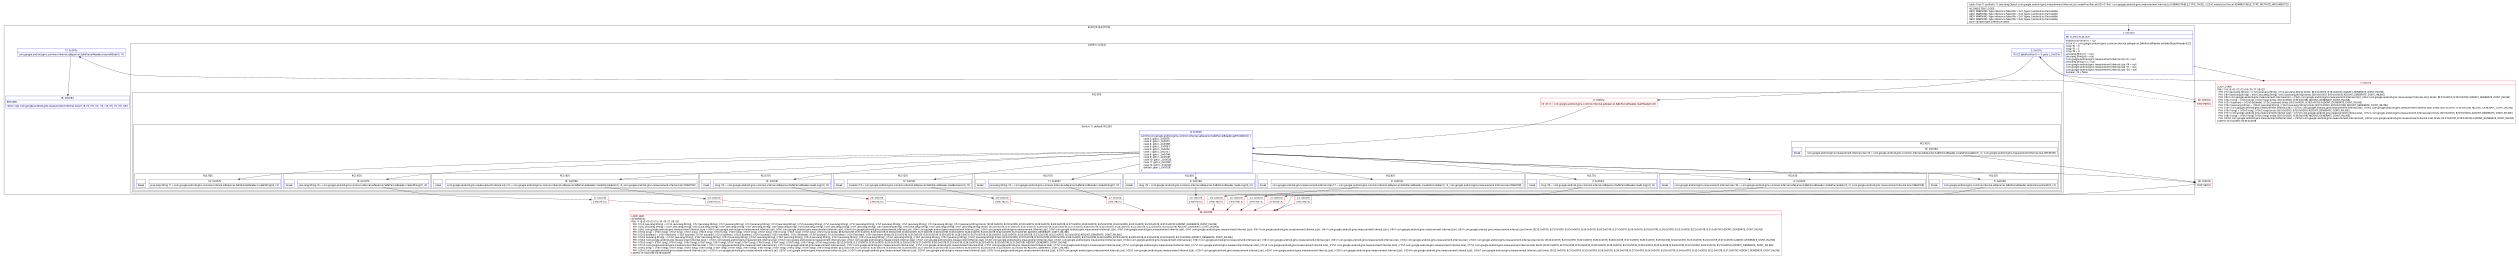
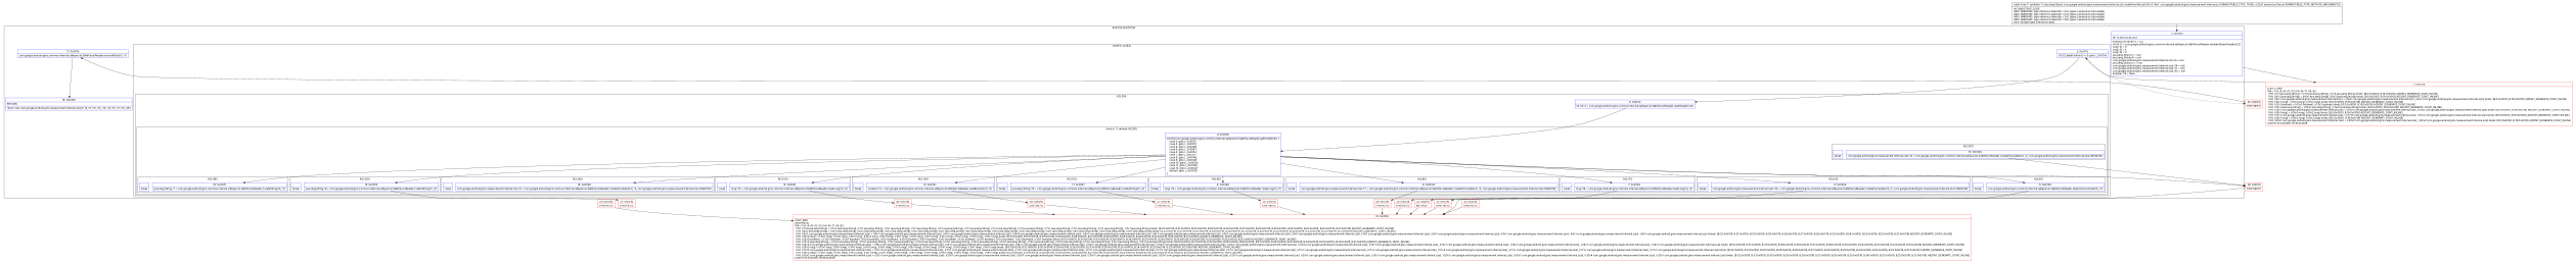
  digraph {
    fontname=Inter
    node [color=blue fontname=Inter shape=record]
    edge [fontname=Inter]
    n1 [label="{16\:\ 0x0075|java.lang.String r7 = com.google.android.gms.common.internal.safeparcel.SafeParcelReader.createString(r0, r2)\l}"]
    n2 [label="{|break\l}"]
    n3 [label="{15\:\ 0x0070|java.lang.String r8 = com.google.android.gms.common.internal.safeparcel.SafeParcelReader.createString(r0, r2)\l}"]
    n4 [label="{|break\l}"]
    n5 [label="{14\:\ 0x0066|com.google.android.gms.measurement.internal.zzjn r9 = com.google.android.gms.common.internal.safeparcel.SafeParcelReader.createParcelable(r0, r2, com.google.android.gms.measurement.internal.zzjn.CREATOR)\l}"]
    n6 [label="{|break\l}"]
    n7 [label="{13\:\ 0x0061|long r10 = com.google.android.gms.common.internal.safeparcel.SafeParcelReader.readLong(r0, r2)\l}"]
    n8 [label="{|break\l}"]
    n9 [label="{12\:\ 0x005c|boolean r12 = com.google.android.gms.common.internal.safeparcel.SafeParcelReader.readBoolean(r0, r2)\l}"]
    n10 [label="{|break\l}"]
    n11 [label="{11\:\ 0x0057|java.lang.String r13 = com.google.android.gms.common.internal.safeparcel.SafeParcelReader.createString(r0, r2)\l}"]
    n12 [label="{|break\l}"]
    n13 [label="{10\:\ 0x004d|com.google.android.gms.measurement.internal.zzai r14 = com.google.android.gms.common.internal.safeparcel.SafeParcelReader.createParcelable(r0, r2, com.google.android.gms.measurement.internal.zzai.CREATOR)\l}"]
    n14 [label="{|break\l}"]
    n15 [label="{9\:\ 0x0048|long r15 = com.google.android.gms.common.internal.safeparcel.SafeParcelReader.readLong(r0, r2)\l}"]
    n16 [label="{|break\l}"]
    n17 [label="{8\:\ 0x003d|com.google.android.gms.measurement.internal.zzai r17 = com.google.android.gms.common.internal.safeparcel.SafeParcelReader.createParcelable(r0, r2, com.google.android.gms.measurement.internal.zzai.CREATOR)\l}"]
    n18 [label="{|break\l}"]
    n19 [label="{7\:\ 0x0038|long r18 = com.google.android.gms.common.internal.safeparcel.SafeParcelReader.readLong(r0, r2)\l}"]
    n20 [label="{|break\l}"]
    n21 [label="{6\:\ 0x002d|com.google.android.gms.measurement.internal.zzai r20 = com.google.android.gms.common.internal.safeparcel.SafeParcelReader.createParcelable(r0, r2, com.google.android.gms.measurement.internal.zzai.CREATOR)\l}"]
    n22 [label="{|break\l}"]
    n23 [label="{5\:\ 0x0029|com.google.android.gms.common.internal.safeparcel.SafeParcelReader.skipUnknownField(r0, r2)\l}"]
    n24 [label="{|break\l}"]
    n25 [label="{4\:\ 0x0026|switch(com.google.android.gms.common.internal.safeparcel.SafeParcelReader.getFieldId(r2)) \{\l    case 2: goto L_0x0075;\l    case 3: goto L_0x0070;\l    case 4: goto L_0x0066;\l    case 5: goto L_0x0061;\l    case 6: goto L_0x005c;\l    case 7: goto L_0x0057;\l    case 8: goto L_0x004d;\l    case 9: goto L_0x0048;\l    case 10: goto L_0x003d;\l    case 11: goto L_0x0038;\l    case 12: goto L_0x002d;\l    default: goto L_0x0029;\l\}\l}"]
-   n26 [color=red label="{3\:\ 0x001e|int int r2 = com.google.android.gms.common.internal.safeparcel.SafeParcelReader.readHeader(r22)\l}"]
+   n26 [label="{3\:\ 0x001e|int int r2 = com.google.android.gms.common.internal.safeparcel.SafeParcelReader.readHeader(r22)\l}"]
    n27 [label="{2\:\ 0x001c|if (r22.dataPosition() \< r1) goto L_0x001e\l}"]
    n28 [label="{0\:\ 0x0000|MTH_ENTER_BLOCK\l|android.os.Parcel r0 = r22\lint int r1 = com.google.android.gms.common.internal.safeparcel.SafeParcelReader.validateObjectHeader(r22)\llong r10 = 0\llong r15 = 0\llong r18 = 0\ljava.lang.String r7 = null\ljava.lang.String r8 = null\lcom.google.android.gms.measurement.internal.zzjn r9 = null\ljava.lang.String r13 = null\lcom.google.android.gms.measurement.internal.zzai r14 = null\lcom.google.android.gms.measurement.internal.zzai r17 = null\lcom.google.android.gms.measurement.internal.zzai r20 = null\lboolean r12 = false\l}"]
    n29 [label="{17\:\ 0x007a|com.google.android.gms.common.internal.safeparcel.SafeParcelReader.ensureAtEnd(r0, r1)\l}"]
    n30 [label="{18\:\ 0x0083|RETURN\l|return new com.google.android.gms.measurement.internal.zzq(r7, r8, r9, r10, r12, r13, r14, r15, r17, r18, r20)\l}"]
    n31 [color=red label="{31\:\ 0x0018|SYNTHETIC\l}"]
    n32 [color=red label="{30\:\ 0x0018|SYNTHETIC\l}"]
    n33 [color=red label="{29\:\ 0x0018|SYNTHETIC\l}"]
    n34 [color=red label="{28\:\ 0x0018|SYNTHETIC\l}"]
    n35 [color=red label="{27\:\ 0x0018|SYNTHETIC\l}"]
    n36 [color=red label="{26\:\ 0x0018|SYNTHETIC\l}"]
    n37 [color=red label="{25\:\ 0x0018|SYNTHETIC\l}"]
    n38 [color=red label="{24\:\ 0x0018|SYNTHETIC\l}"]
    n39 [color=red label="{23\:\ 0x0018|SYNTHETIC\l}"]
-   n40 [color=red label="{22\:\ 0x0018|SYNTHETIC\l}"]
+   n40 [color=red label="{22\:\ 0x0018|METHOD\l}"]
    n41 [color=red label="{21\:\ 0x0018|SYNTHETIC\l}"]
    n42 [color=red label="{20\:\ 0x007a|SYNTHETIC\l}"]
    n43 [color=red label="{1\:\ 0x0018|LOOP_START\lPHI: r7 r8 r9 r10 r12 r13 r14 r15 r17 r18 r20 \l  PHI: (r7v1 java.lang.String) = (r7v0 java.lang.String), (r7v2 java.lang.String) binds: [B:0:0x0000, B:19:0x0018] A[DONT_GENERATE, DONT_INLINE]\l  PHI: (r8v1 java.lang.String) = (r8v0 java.lang.String), (r8v2 java.lang.String) binds: [B:0:0x0000, B:19:0x0018] A[DONT_GENERATE, DONT_INLINE]\l  PHI: (r9v1 com.google.android.gms.measurement.internal.zzjn) = (r9v0 com.google.android.gms.measurement.internal.zzjn), (r9v2 com.google.android.gms.measurement.internal.zzjn) binds: [B:0:0x0000, B:19:0x0018] A[DONT_GENERATE, DONT_INLINE]\l  PHI: (r10v1 long) = (r10v0 long), (r10v2 long) binds: [B:0:0x0000, B:19:0x0018] A[DONT_GENERATE, DONT_INLINE]\l  PHI: (r12v1 boolean) = (r12v0 boolean), (r12v2 boolean) binds: [B:0:0x0000, B:19:0x0018] A[DONT_GENERATE, DONT_INLINE]\l  PHI: (r13v1 java.lang.String) = (r13v0 java.lang.String), (r13v2 java.lang.String) binds: [B:0:0x0000, B:19:0x0018] A[DONT_GENERATE, DONT_INLINE]\l  PHI: (r14v1 com.google.android.gms.measurement.internal.zzai) = (r14v0 com.google.android.gms.measurement.internal.zzai), (r14v2 com.google.android.gms.measurement.internal.zzai) binds: [B:0:0x0000, B:19:0x0018] A[DONT_GENERATE, DONT_INLINE]\l  PHI: (r15v1 long) = (r15v0 long), (r15v2 long) binds: [B:0:0x0000, B:19:0x0018] A[DONT_GENERATE, DONT_INLINE]\l  PHI: (r17v1 com.google.android.gms.measurement.internal.zzai) = (r17v0 com.google.android.gms.measurement.internal.zzai), (r17v2 com.google.android.gms.measurement.internal.zzai) binds: [B:0:0x0000, B:19:0x0018] A[DONT_GENERATE, DONT_INLINE]\l  PHI: (r18v1 long) = (r18v0 long), (r18v2 long) binds: [B:0:0x0000, B:19:0x0018] A[DONT_GENERATE, DONT_INLINE]\l  PHI: (r20v1 com.google.android.gms.measurement.internal.zzai) = (r20v0 com.google.android.gms.measurement.internal.zzai), (r20v2 com.google.android.gms.measurement.internal.zzai) binds: [B:0:0x0000, B:19:0x0018] A[DONT_GENERATE, DONT_INLINE]\lLOOP:0: B:1:0x0018\-\>B:19:0x0018\l}"]
    n44 [color=red label="{32\:\ 0x0018|SYNTHETIC\l}"]
    n45 [color=red label="{19\:\ 0x0018|LOOP_END\lSYNTHETIC\lPHI: r7 r8 r9 r10 r12 r13 r14 r15 r17 r18 r20 \l  PHI: (r7v2 java.lang.String) = (r7v3 java.lang.String), (r7v1 java.lang.String), (r7v1 java.lang.String), (r7v1 java.lang.String), (r7v1 java.lang.String), (r7v1 java.lang.String), (r7v1 java.lang.String), (r7v1 java.lang.String), (r7v1 java.lang.String), (r7v1 java.lang.String), (r7v1 java.lang.String), (r7v1 java.lang.String) binds: [B:32:0x0018, B:31:0x0018, B:30:0x0018, B:29:0x0018, B:28:0x0018, B:27:0x0018, B:26:0x0018, B:25:0x0018, B:24:0x0018, B:23:0x0018, B:22:0x0018, B:21:0x0018] A[DONT_GENERATE, DONT_INLINE]\l  PHI: (r8v2 java.lang.String) = (r8v1 java.lang.String), (r8v3 java.lang.String), (r8v1 java.lang.String), (r8v1 java.lang.String), (r8v1 java.lang.String), (r8v1 java.lang.String), (r8v1 java.lang.String), (r8v1 java.lang.String), (r8v1 java.lang.String), (r8v1 java.lang.String), (r8v1 java.lang.String), (r8v1 java.lang.String) binds: [B:32:0x0018, B:31:0x0018, B:30:0x0018, B:29:0x0018, B:28:0x0018, B:27:0x0018, B:26:0x0018, B:25:0x0018, B:24:0x0018, B:23:0x0018, B:22:0x0018, B:21:0x0018] A[DONT_GENERATE, DONT_INLINE]\l  PHI: (r9v2 com.google.android.gms.measurement.internal.zzjn) = (r9v1 com.google.android.gms.measurement.internal.zzjn), (r9v1 com.google.android.gms.measurement.internal.zzjn), (r9v4 com.google.android.gms.measurement.internal.zzjn), (r9v1 com.google.android.gms.measurement.internal.zzjn), (r9v1 com.google.android.gms.measurement.internal.zzjn), (r9v1 com.google.android.gms.measurement.internal.zzjn), (r9v1 com.google.android.gms.measurement.internal.zzjn), (r9v1 com.google.android.gms.measurement.internal.zzjn), (r9v1 com.google.android.gms.measurement.internal.zzjn), (r9v1 com.google.android.gms.measurement.internal.zzjn), (r9v1 com.google.android.gms.measurement.internal.zzjn), (r9v1 com.google.android.gms.measurement.internal.zzjn) binds: [B:32:0x0018, B:31:0x0018, B:30:0x0018, B:29:0x0018, B:28:0x0018, B:27:0x0018, B:26:0x0018, B:25:0x0018, B:24:0x0018, B:23:0x0018, B:22:0x0018, B:21:0x0018] A[DONT_GENERATE, DONT_INLINE]\l  PHI: (r10v2 long) = (r10v1 long), (r10v1 long), (r10v1 long), (r10v3 long), (r10v1 long), (r10v1 long), (r10v1 long), (r10v1 long), (r10v1 long), (r10v1 long), (r10v1 long), (r10v1 long) binds: [B:32:0x0018, B:31:0x0018, B:30:0x0018, B:29:0x0018, B:28:0x0018, B:27:0x0018, B:26:0x0018, B:25:0x0018, B:24:0x0018, B:23:0x0018, B:22:0x0018, B:21:0x0018] A[DONT_GENERATE, DONT_INLINE]\l  PHI: (r12v2 boolean) = (r12v1 boolean), (r12v1 boolean), (r12v1 boolean), (r12v1 boolean), (r12v3 boolean), (r12v1 boolean), (r12v1 boolean), (r12v1 boolean), (r12v1 boolean), (r12v1 boolean), (r12v1 boolean), (r12v1 boolean) binds: [B:32:0x0018, B:31:0x0018, B:30:0x0018, B:29:0x0018, B:28:0x0018, B:27:0x0018, B:26:0x0018, B:25:0x0018, B:24:0x0018, B:23:0x0018, B:22:0x0018, B:21:0x0018] A[DONT_GENERATE, DONT_INLINE]\l  PHI: (r13v2 java.lang.String) = (r13v1 java.lang.String), (r13v1 java.lang.String), (r13v1 java.lang.String), (r13v1 java.lang.String), (r13v1 java.lang.String), (r13v3 java.lang.String), (r13v1 java.lang.String), (r13v1 java.lang.String), (r13v1 java.lang.String), (r13v1 java.lang.String), (r13v1 java.lang.String), (r13v1 java.lang.String) binds: [B:32:0x0018, B:31:0x0018, B:30:0x0018, B:29:0x0018, B:28:0x0018, B:27:0x0018, B:26:0x0018, B:25:0x0018, B:24:0x0018, B:23:0x0018, B:22:0x0018, B:21:0x0018] A[DONT_GENERATE, DONT_INLINE]\l  PHI: (r14v2 com.google.android.gms.measurement.internal.zzai) = (r14v1 com.google.android.gms.measurement.internal.zzai), (r14v1 com.google.android.gms.measurement.internal.zzai), (r14v1 com.google.android.gms.measurement.internal.zzai), (r14v1 com.google.android.gms.measurement.internal.zzai), (r14v1 com.google.android.gms.measurement.internal.zzai), (r14v1 com.google.android.gms.measurement.internal.zzai), (r14v4 com.google.android.gms.measurement.internal.zzai), (r14v1 com.google.android.gms.measurement.internal.zzai), (r14v1 com.google.android.gms.measurement.internal.zzai), (r14v1 com.google.android.gms.measurement.internal.zzai), (r14v1 com.google.android.gms.measurement.internal.zzai), (r14v1 com.google.android.gms.measurement.internal.zzai) binds: [B:32:0x0018, B:31:0x0018, B:30:0x0018, B:29:0x0018, B:28:0x0018, B:27:0x0018, B:26:0x0018, B:25:0x0018, B:24:0x0018, B:23:0x0018, B:22:0x0018, B:21:0x0018] A[DONT_GENERATE, DONT_INLINE]\l  PHI: (r15v2 long) = (r15v1 long), (r15v1 long), (r15v1 long), (r15v1 long), (r15v1 long), (r15v1 long), (r15v1 long), (r15v3 long), (r15v1 long), (r15v1 long), (r15v1 long), (r15v1 long) binds: [B:32:0x0018, B:31:0x0018, B:30:0x0018, B:29:0x0018, B:28:0x0018, B:27:0x0018, B:26:0x0018, B:25:0x0018, B:24:0x0018, B:23:0x0018, B:22:0x0018, B:21:0x0018] A[DONT_GENERATE, DONT_INLINE]\l  PHI: (r17v2 com.google.android.gms.measurement.internal.zzai) = (r17v1 com.google.android.gms.measurement.internal.zzai), (r17v1 com.google.android.gms.measurement.internal.zzai), (r17v1 com.google.android.gms.measurement.internal.zzai), (r17v1 com.google.android.gms.measurement.internal.zzai), (r17v1 com.google.android.gms.measurement.internal.zzai), (r17v1 com.google.android.gms.measurement.internal.zzai), (r17v1 com.google.android.gms.measurement.internal.zzai), (r17v1 com.google.android.gms.measurement.internal.zzai), (r17v4 com.google.android.gms.measurement.internal.zzai), (r17v1 com.google.android.gms.measurement.internal.zzai), (r17v1 com.google.android.gms.measurement.internal.zzai), (r17v1 com.google.android.gms.measurement.internal.zzai) binds: [B:32:0x0018, B:31:0x0018, B:30:0x0018, B:29:0x0018, B:28:0x0018, B:27:0x0018, B:26:0x0018, B:25:0x0018, B:24:0x0018, B:23:0x0018, B:22:0x0018, B:21:0x0018] A[DONT_GENERATE, DONT_INLINE]\l  PHI: (r18v2 long) = (r18v1 long), (r18v1 long), (r18v1 long), (r18v1 long), (r18v1 long), (r18v1 long), (r18v1 long), (r18v1 long), (r18v1 long), (r18v3 long), (r18v1 long), (r18v1 long) binds: [B:32:0x0018, B:31:0x0018, B:30:0x0018, B:29:0x0018, B:28:0x0018, B:27:0x0018, B:26:0x0018, B:25:0x0018, B:24:0x0018, B:23:0x0018, B:22:0x0018, B:21:0x0018] A[DONT_GENERATE, DONT_INLINE]\l  PHI: (r20v2 com.google.android.gms.measurement.internal.zzai) = (r20v1 com.google.android.gms.measurement.internal.zzai), (r20v1 com.google.android.gms.measurement.internal.zzai), (r20v1 com.google.android.gms.measurement.internal.zzai), (r20v1 com.google.android.gms.measurement.internal.zzai), (r20v1 com.google.android.gms.measurement.internal.zzai), (r20v1 com.google.android.gms.measurement.internal.zzai), (r20v1 com.google.android.gms.measurement.internal.zzai), (r20v1 com.google.android.gms.measurement.internal.zzai), (r20v1 com.google.android.gms.measurement.internal.zzai), (r20v1 com.google.android.gms.measurement.internal.zzai), (r20v4 com.google.android.gms.measurement.internal.zzai), (r20v1 com.google.android.gms.measurement.internal.zzai) binds: [B:32:0x0018, B:31:0x0018, B:30:0x0018, B:29:0x0018, B:28:0x0018, B:27:0x0018, B:26:0x0018, B:25:0x0018, B:24:0x0018, B:23:0x0018, B:22:0x0018, B:21:0x0018] A[DONT_GENERATE, DONT_INLINE]\lLOOP:0: B:1:0x0018\-\>B:19:0x0018\l}"]
    n46 [label="{public final \/* synthetic *\/ java.lang.Object com.google.android.gms.measurement.internal.zzt.createFromParcel((r21v0 'this' com.google.android.gms.measurement.internal.zzt A[IMMUTABLE_TYPE, THIS]), (r22v0 android.os.Parcel A[IMMUTABLE_TYPE, METHOD_ARGUMENT]))  | INCONSISTENT_CODE\lJADX WARNING: type inference failed for: r2v3, types: [android.os.Parcelable]\lJADX WARNING: type inference failed for: r2v4, types: [android.os.Parcelable]\lJADX WARNING: type inference failed for: r2v5, types: [android.os.Parcelable]\lJADX WARNING: type inference failed for: r2v6, types: [android.os.Parcelable]\lMulti\-variable type inference failed\l}" color=""]
    subgraph cluster_1 {
      label="R(4:0|(2:3|4)|17|18)"
      n28
      n29
      n30
      subgraph cluster_2 {
        label="LOOP:0: (2:3|4)"
        n27
        subgraph cluster_3 {
          label="R(2:3|4)"
          n26
          subgraph cluster_4 {
            label="Switch: 11, default: R(2:5|1)"
            n25
            subgraph cluster_5 {
              label="R(2:16|1)"
              n1
              n2
            }
            subgraph cluster_6 {
              label="R(2:15|1)"
              n3
              n4
            }
            subgraph cluster_7 {
              label="R(2:14|1)"
              n5
              n6
            }
            subgraph cluster_8 {
              label="R(2:13|1)"
              n7
              n8
            }
            subgraph cluster_9 {
              label="R(2:12|1)"
              n9
              n10
            }
            subgraph cluster_10 {
              label="R(2:11|1)"
              n11
              n12
            }
            subgraph cluster_11 {
              label="R(2:10|1)"
              n13
              n14
            }
            subgraph cluster_12 {
              label="R(2:9|1)"
              n15
              n16
            }
            subgraph cluster_13 {
              label="R(2:8|1)"
              n17
              n18
            }
            subgraph cluster_14 {
              label="R(2:7|1)"
              n19
              n20
            }
            subgraph cluster_15 {
              label="R(2:6|1)"
              n21
              n22
            }
            subgraph cluster_16 {
              label="R(2:5|1)"
              n23
              n24
            }
          }
        }
      }
    }
    n3 -> n31
-   n5 -> n32
    n7 -> n33
    n9 -> n34
    n11 -> n35
    n13 -> n36
    n15 -> n37
    n17 -> n38
    n19 -> n39
    n21 -> n40
    n23 -> n41
    n25 -> n1
    n25 -> n3
    n25 -> n5
    n25 -> n7
    n25 -> n9
    n25 -> n11
    n25 -> n15
    n25 -> n17
    n25 -> n19
    n25 -> n21
    n25 -> n23
    n25 -> n36
    n26 -> n25
    n27 -> n26
    n27 -> n42 [style=dashed]
    n28 -> n43
    n29 -> n30
-   n31 -> n45
    n32 -> n45
    n33 -> n45
    n34 -> n45
    n35 -> n45
    n36 -> n45
    n37 -> n45
    n38 -> n45
    n39 -> n45
    n40 -> n45
    n41 -> n45
    n42 -> n29
    n43 -> n27
    n44 -> n45
    n46 -> n28
  }
